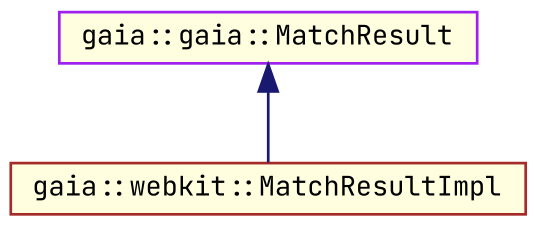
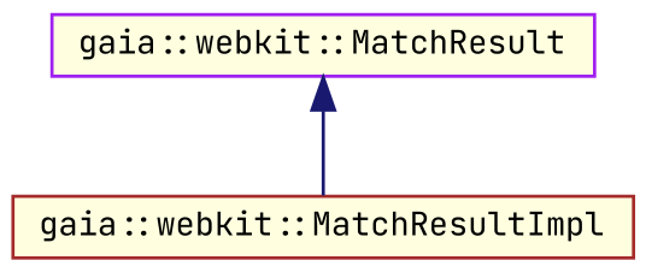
  digraph {
    fontname="JetBrains Mono"
    node [fillcolor=lightyellow fontname="JetBrains Mono" fontsize=10 shape=record style=filled]
-   n1 [color=purple fontcolor=black height=0.2 label="gaia::gaia::MatchResult" width=0.4]
+   n1 [color=purple fontcolor=black height=0.2 label="gaia::webkit::MatchResult" width=0.4]
    n2 [color=brown height=0.2 label="gaia::webkit::MatchResultImpl" width=0.4]
    n1 -> n2 [color=midnightblue dir=back fontname="JetBrains Mono" fontsize=10 labelfontname=Helvetica labelfontsize=10 style=solid]
  }
